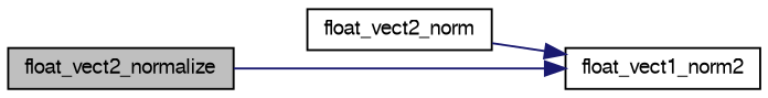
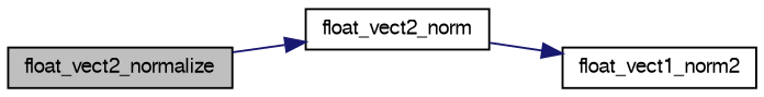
  digraph {
    rankdir=LR
    node [color=black fillcolor=white fontname=FreeSans fontsize=10 shape=record style=filled]
    edge [color=midnightblue fontname=FreeSans fontsize=10 labelfontname=FreeSans labelfontsize=10 style=solid]
    n1 [fillcolor=grey75 fontcolor=black height=0.2 label=float_vect2_normalize width=0.4]
    n2 [height=0.2 label=float_vect2_norm width=0.4]
    n3 [height=0.2 label=float_vect1_norm2 width=0.4]
-   n1 -> n3
+   n1 -> n2
    n2 -> n3
  }
